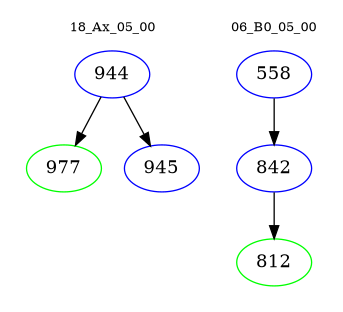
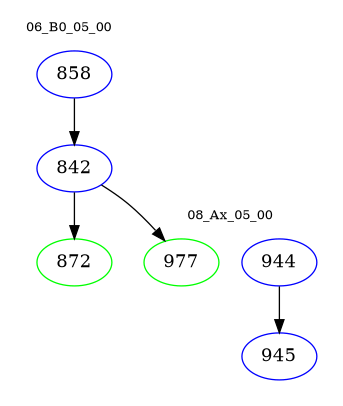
  digraph {
    node [color=blue]
    edge [color=black]
    n1 [label=944]
    n2 [color=green label=977]
    n3 [label=945]
    n4 [label=842]
-   n5 [label=558]
-   n6 [color=green label=812]
+   n5 [label=858]
+   n6 [color=green label=872]
    subgraph cluster_1 {
      color=white
      fontsize=10
-     label="18_Ax_05_00"
+     label="08_Ax_05_00"
      n1
      n2
      n3
    }
    subgraph cluster_2 {
      color=white
      fontsize=10
      label="06_B0_05_00"
      n4
      n5
      n6
    }
-   n1 -> n2
+   n4 -> n2
    n1 -> n3
    n4 -> n6
    n5 -> n4
  }
